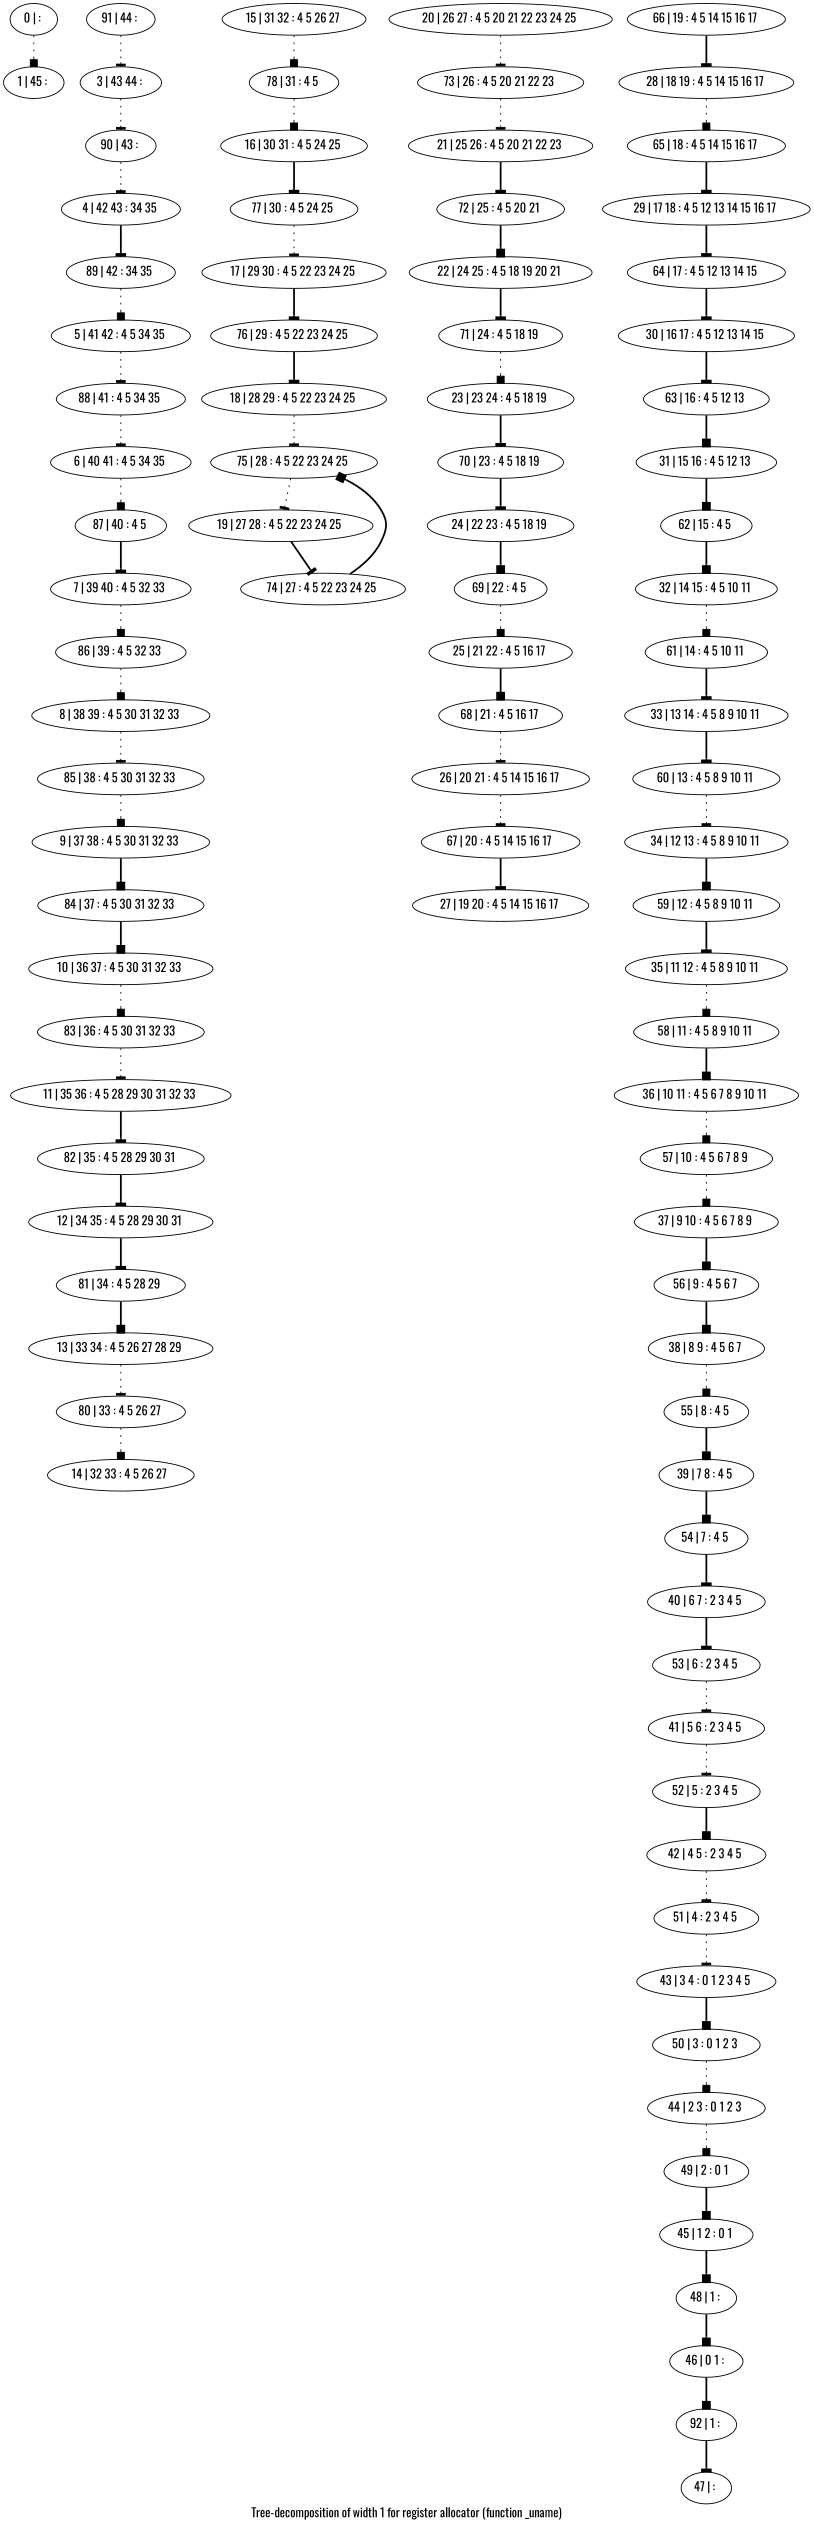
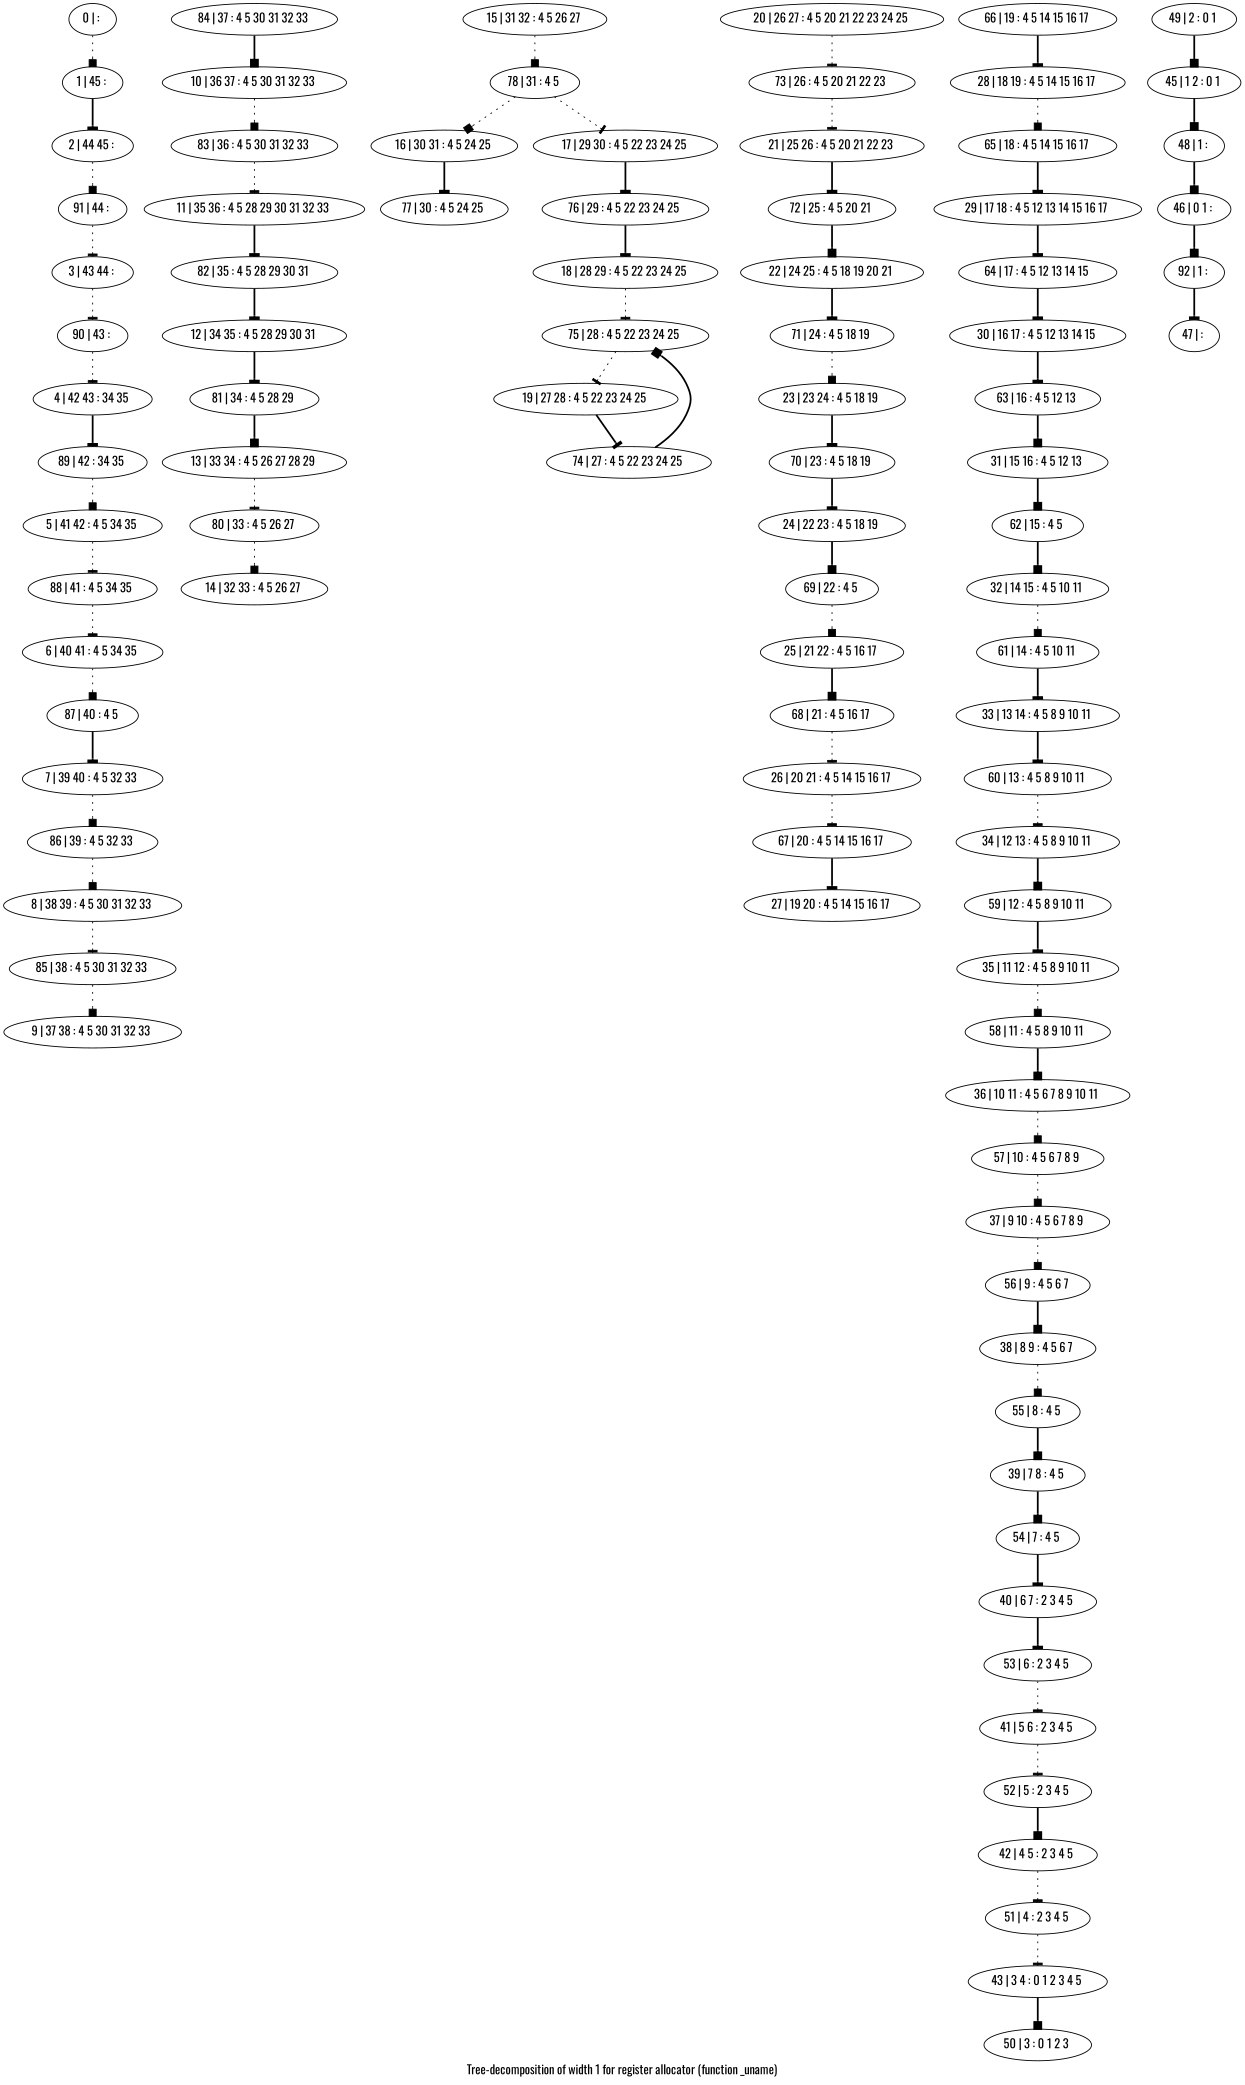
  digraph {
    fontname=Oswald
    label="Tree-decomposition of width 1 for register allocator (function _uname)"
    node [fontname=Oswald]
    edge [arrowhead=tee fontname=Oswald style=bold]
    n1 [label="0 | : "]
    n2 [label="1 | 45 : "]
+   n3 [label="2 | 44 45 : "]
    n4 [label="91 | 44 : "]
    n5 [label="3 | 43 44 : "]
    n6 [label="90 | 43 : "]
    n7 [label="4 | 42 43 : 34 35 "]
    n8 [label="89 | 42 : 34 35 "]
    n9 [label="5 | 41 42 : 4 5 34 35 "]
    n10 [label="88 | 41 : 4 5 34 35 "]
    n11 [label="6 | 40 41 : 4 5 34 35 "]
    n12 [label="87 | 40 : 4 5 "]
    n13 [label="7 | 39 40 : 4 5 32 33 "]
    n14 [label="86 | 39 : 4 5 32 33 "]
    n15 [label="8 | 38 39 : 4 5 30 31 32 33 "]
    n16 [label="85 | 38 : 4 5 30 31 32 33 "]
    n17 [label="9 | 37 38 : 4 5 30 31 32 33 "]
    n18 [label="84 | 37 : 4 5 30 31 32 33 "]
    n19 [label="10 | 36 37 : 4 5 30 31 32 33 "]
    n20 [label="83 | 36 : 4 5 30 31 32 33 "]
    n21 [label="11 | 35 36 : 4 5 28 29 30 31 32 33 "]
    n22 [label="82 | 35 : 4 5 28 29 30 31 "]
    n23 [label="12 | 34 35 : 4 5 28 29 30 31 "]
    n24 [label="81 | 34 : 4 5 28 29 "]
    n25 [label="13 | 33 34 : 4 5 26 27 28 29 "]
    n26 [label="80 | 33 : 4 5 26 27 "]
    n27 [label="14 | 32 33 : 4 5 26 27 "]
    n28 [label="15 | 31 32 : 4 5 26 27 "]
    n29 [label="78 | 31 : 4 5 "]
    n30 [label="16 | 30 31 : 4 5 24 25 "]
    n31 [label="77 | 30 : 4 5 24 25 "]
    n32 [label="17 | 29 30 : 4 5 22 23 24 25 "]
    n33 [label="76 | 29 : 4 5 22 23 24 25 "]
    n34 [label="18 | 28 29 : 4 5 22 23 24 25 "]
    n35 [label="75 | 28 : 4 5 22 23 24 25 "]
    n36 [label="19 | 27 28 : 4 5 22 23 24 25 "]
    n37 [label="74 | 27 : 4 5 22 23 24 25 "]
    n38 [label="20 | 26 27 : 4 5 20 21 22 23 24 25 "]
    n39 [label="73 | 26 : 4 5 20 21 22 23 "]
    n40 [label="21 | 25 26 : 4 5 20 21 22 23 "]
    n41 [label="72 | 25 : 4 5 20 21 "]
    n42 [label="22 | 24 25 : 4 5 18 19 20 21 "]
    n43 [label="71 | 24 : 4 5 18 19 "]
    n44 [label="23 | 23 24 : 4 5 18 19 "]
    n45 [label="70 | 23 : 4 5 18 19 "]
    n46 [label="24 | 22 23 : 4 5 18 19 "]
    n47 [label="69 | 22 : 4 5 "]
    n48 [label="25 | 21 22 : 4 5 16 17 "]
    n49 [label="68 | 21 : 4 5 16 17 "]
    n50 [label="26 | 20 21 : 4 5 14 15 16 17 "]
    n51 [label="67 | 20 : 4 5 14 15 16 17 "]
    n52 [label="27 | 19 20 : 4 5 14 15 16 17 "]
    n53 [label="66 | 19 : 4 5 14 15 16 17 "]
    n54 [label="28 | 18 19 : 4 5 14 15 16 17 "]
    n55 [label="65 | 18 : 4 5 14 15 16 17 "]
    n56 [label="29 | 17 18 : 4 5 12 13 14 15 16 17 "]
    n57 [label="64 | 17 : 4 5 12 13 14 15 "]
    n58 [label="30 | 16 17 : 4 5 12 13 14 15 "]
    n59 [label="63 | 16 : 4 5 12 13 "]
    n60 [label="31 | 15 16 : 4 5 12 13 "]
    n61 [label="62 | 15 : 4 5 "]
    n62 [label="32 | 14 15 : 4 5 10 11 "]
    n63 [label="61 | 14 : 4 5 10 11 "]
    n64 [label="33 | 13 14 : 4 5 8 9 10 11 "]
    n65 [label="60 | 13 : 4 5 8 9 10 11 "]
    n66 [label="34 | 12 13 : 4 5 8 9 10 11 "]
    n67 [label="59 | 12 : 4 5 8 9 10 11 "]
    n68 [label="35 | 11 12 : 4 5 8 9 10 11 "]
    n69 [label="58 | 11 : 4 5 8 9 10 11 "]
    n70 [label="36 | 10 11 : 4 5 6 7 8 9 10 11 "]
    n71 [label="57 | 10 : 4 5 6 7 8 9 "]
    n72 [label="37 | 9 10 : 4 5 6 7 8 9 "]
    n73 [label="56 | 9 : 4 5 6 7 "]
    n74 [label="38 | 8 9 : 4 5 6 7 "]
    n75 [label="55 | 8 : 4 5 "]
    n76 [label="39 | 7 8 : 4 5 "]
    n77 [label="54 | 7 : 4 5 "]
    n78 [label="40 | 6 7 : 2 3 4 5 "]
    n79 [label="53 | 6 : 2 3 4 5 "]
    n80 [label="41 | 5 6 : 2 3 4 5 "]
    n81 [label="52 | 5 : 2 3 4 5 "]
    n82 [label="42 | 4 5 : 2 3 4 5 "]
    n83 [label="51 | 4 : 2 3 4 5 "]
    n84 [label="43 | 3 4 : 0 1 2 3 4 5 "]
    n85 [label="50 | 3 : 0 1 2 3 "]
-   n86 [label="44 | 2 3 : 0 1 2 3 "]
    n87 [label="49 | 2 : 0 1 "]
    n88 [label="45 | 1 2 : 0 1 "]
    n89 [label="48 | 1 : "]
    n90 [label="46 | 0 1 : "]
    n91 [label="92 | 1 : "]
    n92 [label="47 | : "]
    n1 -> n2 [arrowhead=box style=dotted]
+   n2 -> n3
+   n3 -> n4 [arrowhead=box style=dotted]
    n4 -> n5 [style=dotted]
    n5 -> n6 [style=dotted]
    n6 -> n7 [style=dotted]
    n7 -> n8
    n8 -> n9 [arrowhead=box style=dotted]
    n9 -> n10 [style=dotted]
    n10 -> n11 [style=dotted]
    n11 -> n12 [arrowhead=box style=dotted]
    n12 -> n13
    n13 -> n14 [arrowhead=box style=dotted]
    n14 -> n15 [arrowhead=box style=dotted]
    n15 -> n16 [style=dotted]
    n16 -> n17 [arrowhead=box style=dotted]
-   n17 -> n18 [arrowhead=box]
    n18 -> n19 [arrowhead=box]
    n19 -> n20 [arrowhead=box style=dotted]
    n20 -> n21 [style=dotted]
    n21 -> n22
    n22 -> n23
    n23 -> n24
    n24 -> n25 [arrowhead=box]
    n25 -> n26 [style=dotted]
    n26 -> n27 [arrowhead=box style=dotted]
    n28 -> n29 [arrowhead=box style=dotted]
    n29 -> n30 [arrowhead=box style=dotted]
    n30 -> n31
-   n31 -> n32 [style=dotted]
+   n29 -> n32 [style=dotted]
    n32 -> n33
    n33 -> n34
    n34 -> n35 [style=dotted]
    n35 -> n36 [style=dotted]
    n36 -> n37
    n37 -> n35 [arrowhead=box]
    n38 -> n39 [style=dotted]
    n39 -> n40 [style=dotted]
    n40 -> n41
    n41 -> n42 [arrowhead=box]
    n42 -> n43
    n43 -> n44 [arrowhead=box style=dotted]
    n44 -> n45
    n45 -> n46
    n46 -> n47 [arrowhead=box]
    n47 -> n48 [arrowhead=box style=dotted]
    n48 -> n49 [arrowhead=box]
    n49 -> n50 [style=dotted]
    n50 -> n51 [style=dotted]
    n51 -> n52
    n53 -> n54
    n54 -> n55 [arrowhead=box style=dotted]
    n55 -> n56
    n56 -> n57
    n57 -> n58
    n58 -> n59
    n59 -> n60 [arrowhead=box]
    n60 -> n61 [arrowhead=box]
    n61 -> n62 [arrowhead=box]
    n62 -> n63 [arrowhead=box style=dotted]
    n63 -> n64
    n64 -> n65
    n65 -> n66 [style=dotted]
    n66 -> n67 [arrowhead=box]
    n67 -> n68
    n68 -> n69 [arrowhead=box style=dotted]
    n69 -> n70 [arrowhead=box]
    n70 -> n71 [arrowhead=box style=dotted]
    n71 -> n72 [arrowhead=box style=dotted]
-   n72 -> n73 [arrowhead=box]
+   n72 -> n73 [arrowhead=box style=dotted]
    n73 -> n74 [arrowhead=box]
    n74 -> n75 [arrowhead=box style=dotted]
    n75 -> n76 [arrowhead=box]
    n76 -> n77 [arrowhead=box]
    n77 -> n78
    n78 -> n79
    n79 -> n80 [style=dotted]
    n80 -> n81 [style=dotted]
    n81 -> n82 [arrowhead=box]
    n82 -> n83 [style=dotted]
    n83 -> n84 [style=dotted]
    n84 -> n85 [arrowhead=box]
-   n85 -> n86 [arrowhead=box style=dotted]
-   n86 -> n87 [arrowhead=box style=dotted]
    n87 -> n88 [arrowhead=box]
    n88 -> n89 [arrowhead=box]
    n89 -> n90 [arrowhead=box]
    n90 -> n91 [arrowhead=box]
    n91 -> n92
  }
